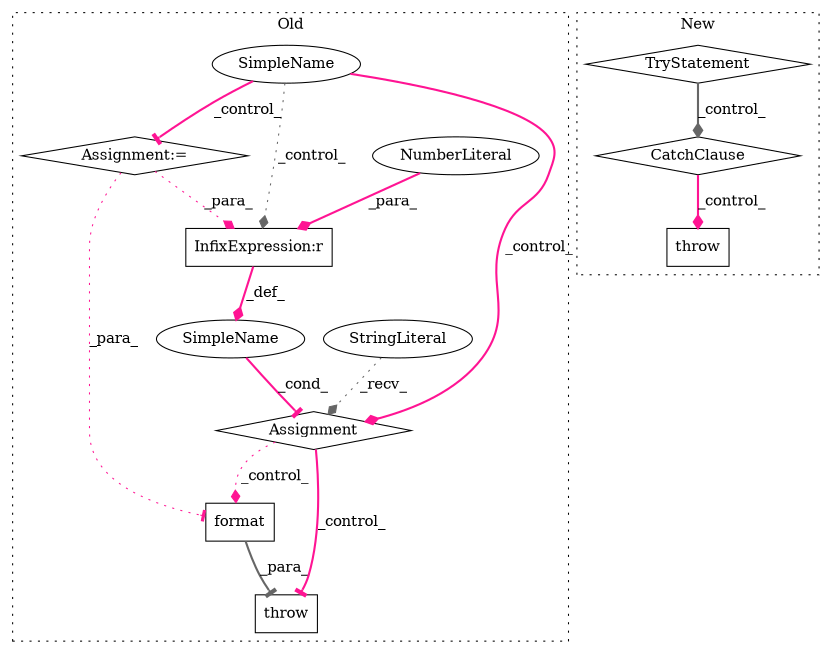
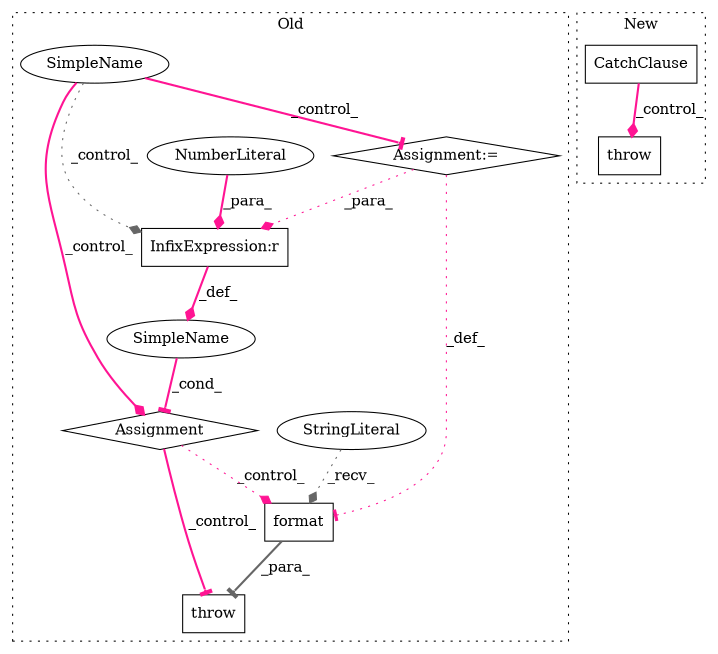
  digraph {
    node [a=42 shape=box]
    edge [arrowhead=diamond color=deeppink style=bold]
    n1 [a=32 l="7,1" label=format s="12018,12113"]
    n2 [a=45 l=274 label=StringLiteral s=11743 shape=ellipse]
    n3 [a=25 l="4,2" label=Assignment s="11668,11683" shape=diamond]
    n4 [label=SimpleName shape=ellipse]
    n5 [a=53 l=6 label=throw s=11697]
    n6 [label=SimpleName shape=ellipse]
    n7 [a=27 l=4 label="InfixExpression:r" s=11678]
    n8 [a=34 l=1 label=NumberLiteral s=11682 shape=ellipse]
    n9 [a=7 l=1 label="Assignment:=" s=11551 shape=diamond]
-   n10 [a=54 l=4 label=TryStatement s=11352 shape=diamond]
-   n11 [a=12 l="13,2" label=CatchClause s="11516,11559" shape=diamond]
+   n11 [a=12 l="13,2" label=CatchClause s="11516,11559"]
    n12 [a=53 l=6 label=throw s=11571]
    subgraph cluster_1 {
      label=Old
      style=dotted
      n1
      n2
      n3
      n4
      n5
      n6
      n7
      n8
      n9
    }
    subgraph cluster_2 {
      label=New
      style=dotted
-     n10
      n11
      n12
    }
    n1 -> n5 [arrowhead=tee color=gray40 label=_para_]
-   n2 -> n3 [color=gray40 label=_recv_ style=dotted]
+   n2 -> n1 [color=gray40 label=_recv_ style=dotted]
    n3 -> n1 [label=_control_ style=dotted]
    n3 -> n5 [arrowhead=tee label=_control_]
    n4 -> n3 [arrowhead=tee label=_cond_]
    n6 -> n3 [label=_control_]
    n6 -> n7 [color=gray40 label=_control_ style=dotted]
    n6 -> n9 [arrowhead=tee label=_control_]
    n7 -> n4 [label=_def_]
    n8 -> n7 [label=_para_]
-   n9 -> n1 [arrowhead=tee label=_para_ style=dotted]
+   n9 -> n1 [arrowhead=tee label=_def_ style=dotted]
    n9 -> n7 [label=_para_ style=dotted]
-   n10 -> n11 [color=gray40 label=_control_]
    n11 -> n12 [label=_control_]
  }
